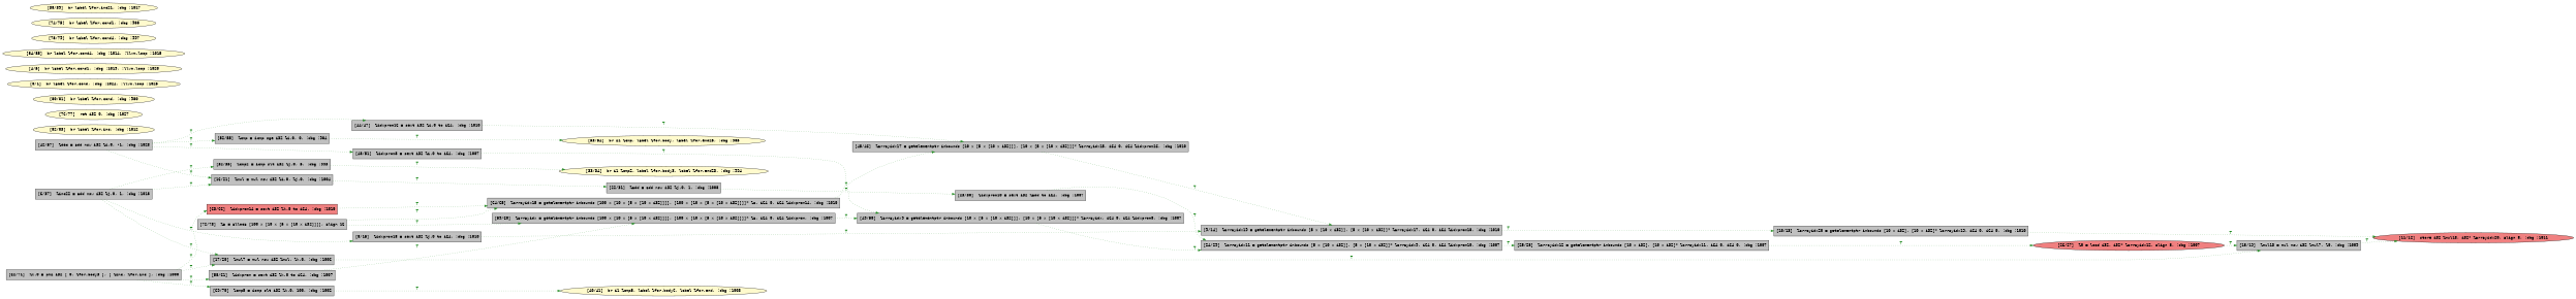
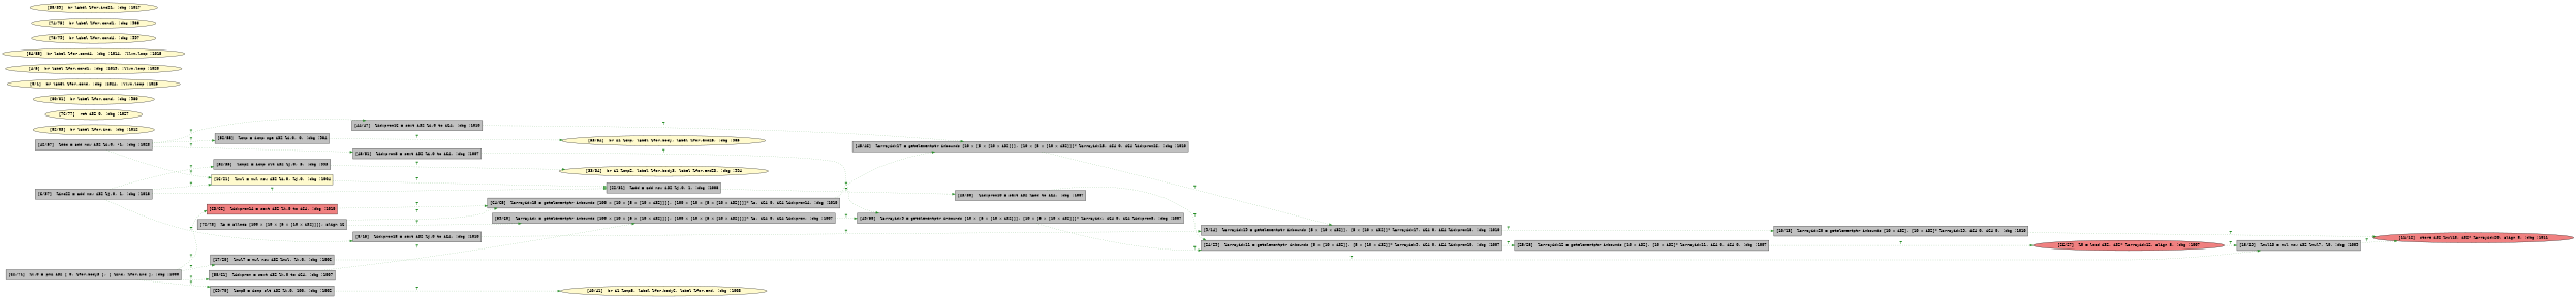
  digraph {
    fontname="DejaVu Sans Mono"
    rankdir=LR
    node [fillcolor=grey fontname="DejaVu Sans Mono" shape=rectangle style=filled]
    edge [color=forestgreen fontcolor=forestgreen fontname="DejaVu Sans Mono" style=dotted]
    n1 [label="[25/28]  %arrayidx12 = getelementptr inbounds [10 x i32], [10 x i32]* %arrayidx11, i64 0, i64 0, !dbg !1007"]
    n2 [fillcolor=lightcoral label="[26/27]  %0 = load i32, i32* %arrayidx12, align 8, !dbg !1007" shape=ellipse]
    n3 [label="[18/19]  %mul13 = mul nsw i32 %mul7, %0, !dbg !1009"]
    n4 [label="[23/30]  %idxprom10 = sext i32 %add to i64, !dbg !1007"]
    n5 [label="[24/29]  %arrayidx11 = getelementptr inbounds [5 x [10 x i32]], [5 x [10 x i32]]* %arrayidx9, i64 0, i64 %idxprom10, !dbg !1007"]
    n6 [label="[59/60]  %arrayidx = getelementptr inbounds [100 x [10 x [5 x [10 x i32]]]], [100 x [10 x [5 x [10 x i32]]]]* %a, i64 0, i64 %idxprom, !dbg !1007"]
    n7 [label="[49/50]  %arrayidx9 = getelementptr inbounds [10 x [5 x [10 x i32]]], [10 x [5 x [10 x i32]]]* %arrayidx, i64 0, i64 %idxprom8, !dbg !1007"]
    n8 [label="[58/61]  %idxprom = sext i32 %k.0 to i64, !dbg !1007"]
    n9 [fillcolor=lemonchiffon label="[40/41]  br i1 %cmp5, label %for.body6, label %for.end, !dbg !1003" shape=ellipse]
    n10 [label="[64/65]  %arrayidx15 = getelementptr inbounds [100 x [10 x [5 x [10 x i32]]]], [100 x [10 x [5 x [10 x i32]]]]* %a, i64 0, i64 %idxprom14, !dbg !1010"]
    n11 [label="[45/46]  %arrayidx17 = getelementptr inbounds [10 x [5 x [10 x i32]]], [10 x [5 x [10 x i32]]]* %arrayidx15, i64 0, i64 %idxprom16, !dbg !1010"]
    n12 [label="[9/14]  %arrayidx19 = getelementptr inbounds [5 x [10 x i32]], [5 x [10 x i32]]* %arrayidx17, i64 0, i64 %idxprom18, !dbg !1010"]
    n13 [fillcolor=lemonchiffon label="[53/54]  br i1 %cmp, label %for.body, label %for.end25, !dbg !985" shape=ellipse]
    n14 [fillcolor=lemonchiffon label="[82/83]  br label %for.inc, !dbg !1012" shape=ellipse]
    n15 [label="[22/31]  %add = add nsw i32 %j.0, 1, !dbg !1008"]
    n16 [label="[17/20]  %mul7 = mul nsw i32 %mul, %k.0, !dbg !1006"]
    n17 [fillcolor=lightcoral label="[11/12]  store i32 %mul13, i32* %arrayidx20, align 8, !dbg !1011" shape=ellipse]
    n18 [fillcolor=lemonchiffon label="[76/77]  ret i32 0, !dbg !1027" shape=ellipse]
    n19 [fillcolor=lightcoral label="[63/66]  %idxprom14 = sext i32 %k.0 to i64, !dbg !1010"]
    n20 [label="[62/71]  %k.0 = phi i32 [ 0, %for.body3 ], [ %inc, %for.inc ], !dbg !1000"]
    n21 [label="[69/70]  %cmp5 = icmp slt i32 %k.0, 100, !dbg !1002"]
    n22 [fillcolor=lemonchiffon label="[80/81]  br label %for.cond, !dbg !980" shape=ellipse]
    n23 [label="[8/15]  %idxprom18 = sext i32 %j.0 to i64, !dbg !1010"]
    n24 [label="[10/13]  %arrayidx20 = getelementptr inbounds [10 x i32], [10 x i32]* %arrayidx19, i64 0, i64 0, !dbg !1010"]
    n25 [label="[72/73]  %a = alloca [100 x [10 x [5 x [10 x i32]]]], align 16"]
    n26 [label="[6/37]  %inc22 = add nsw i32 %j.0, 1, !dbg !1018"]
-   n27 [label="[16/21]  %mul = mul nsw i32 %i.0, %j.0, !dbg !1004"]
+   n27 [fillcolor=lemonchiffon label="[16/21]  %mul = mul nsw i32 %i.0, %j.0, !dbg !1004"]
    n28 [label="[32/35]  %cmp2 = icmp slt i32 %j.0, 5, !dbg !993"]
    n29 [fillcolor=lemonchiffon label="[33/34]  br i1 %cmp2, label %for.body3, label %for.end23, !dbg !994" shape=ellipse]
    n30 [fillcolor=lemonchiffon label="[0/1]  br label %for.cond, !dbg !1024, !llvm.loop !1025" shape=ellipse]
    n31 [fillcolor=lemonchiffon label="[4/5]  br label %for.cond1, !dbg !1019, !llvm.loop !1020" shape=ellipse]
    n32 [label="[42/57]  %dec = add nsw i32 %i.0, -1, !dbg !1023"]
    n33 [label="[52/55]  %cmp = icmp sge i32 %i.0, 0, !dbg !984"]
    n34 [label="[48/51]  %idxprom8 = sext i32 %i.0 to i64, !dbg !1007"]
    n35 [label="[44/47]  %idxprom16 = sext i32 %i.0 to i64, !dbg !1010"]
    n36 [fillcolor=lemonchiffon label="[84/85]  br label %for.cond4, !dbg !1014, !llvm.loop !1015" shape=ellipse]
    n37 [fillcolor=lemonchiffon label="[78/79]  br label %for.cond4, !dbg !997" shape=ellipse]
    n38 [fillcolor=lemonchiffon label="[74/75]  br label %for.cond1, !dbg !988" shape=ellipse]
    n39 [fillcolor=lemonchiffon label="[38/39]  br label %for.inc21, !dbg !1017" shape=ellipse]
    n1 -> n2 [label=T]
    n2 -> n3 [label=T]
    n3 -> n17 [label=T]
    n4 -> n5 [label=T]
    n5 -> n1 [label=T]
    n6 -> n7 [label=T]
    n7 -> n5 [label=T]
    n8 -> n6 [label=T]
    n10 -> n11 [label=T]
    n11 -> n12 [label=T]
    n12 -> n24 [label=T]
    n15 -> n4 [label=T]
    n16 -> n3 [label=T]
    n19 -> n10 [label=T]
    n20 -> n8 [label=T]
    n20 -> n16 [label=T]
    n20 -> n19 [label=T]
    n20 -> n21 [label=T]
    n21 -> n9 [label=T]
    n23 -> n12 [label=T]
    n24 -> n17 [label=T]
    n25 -> n6 [label=T]
    n25 -> n10 [label=T]
-   n26 -> n16 [label=T]
+   n26 -> n15 [label=T]
    n26 -> n23 [label=T]
    n26 -> n27 [label=T]
    n26 -> n28 [label=T]
    n27 -> n15 [label=T]
    n28 -> n29 [label=T]
    n32 -> n27 [label=T]
    n32 -> n33 [label=T]
    n32 -> n34 [label=T]
    n32 -> n35 [label=T]
    n33 -> n13 [label=T]
    n34 -> n7 [label=T]
    n35 -> n11 [label=T]
  }
